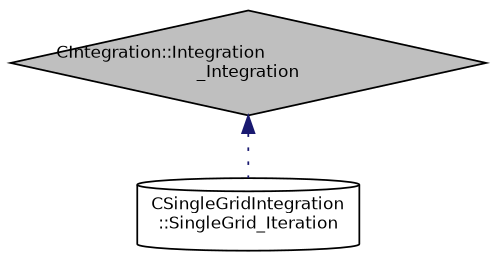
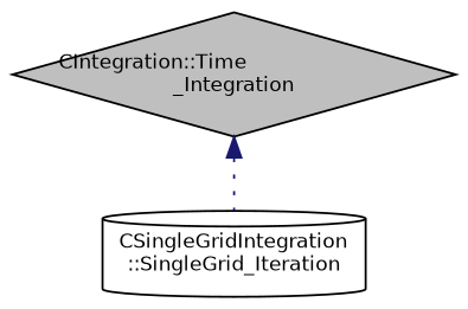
  digraph {
    rankdir=TB
    node [color=black fontname=Helvetica fontsize=10 style=filled]
-   n1 [fillcolor=grey75 fontcolor=black height=0.2 label="CIntegration::Integration\l_Integration" shape=diamond width=0.4]
+   n1 [fillcolor=grey75 fontcolor=black height=0.2 label="CIntegration::Time\l_Integration" shape=diamond width=0.4]
    n2 [fillcolor=white height=0.2 label="CSingleGridIntegration\l::SingleGrid_Iteration" shape=cylinder width=0.4]
    n1 -> n2 [color=midnightblue dir=back fontname=Helvetica fontsize=10 labelfontname=Helvetica labelfontsize=10 style=dotted]
  }
